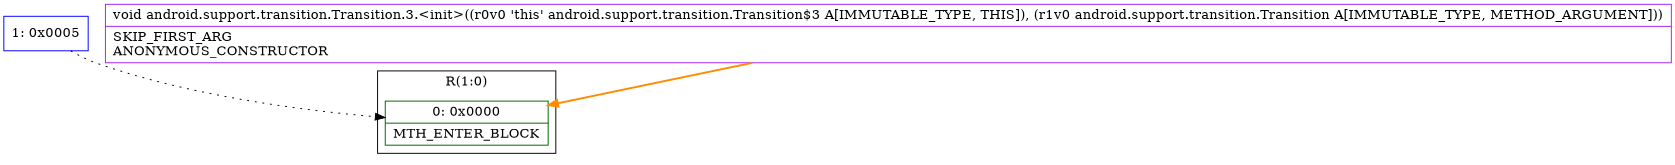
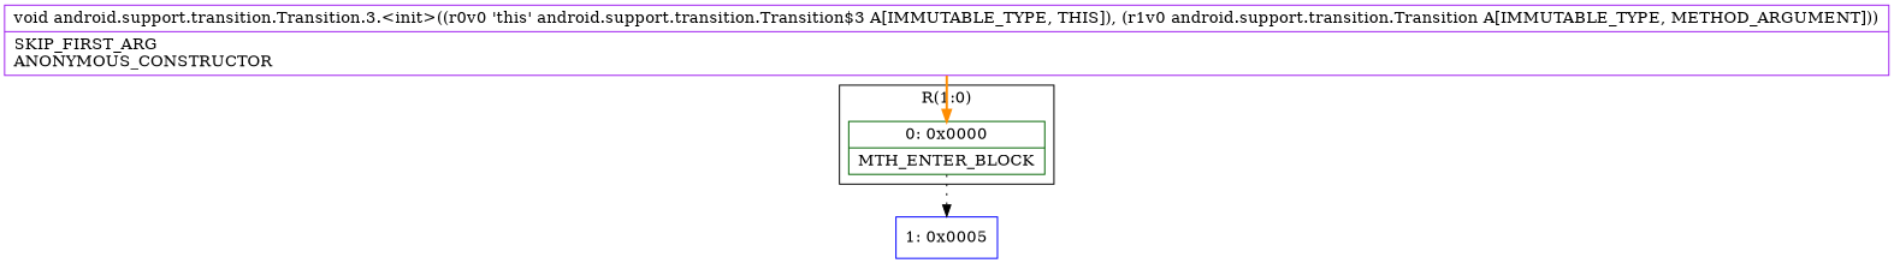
  digraph {
    node [shape=record]
    n1 [color=darkgreen label="{0\:\ 0x0000|MTH_ENTER_BLOCK\l}"]
    n2 [color=blue label="{1\:\ 0x0005}"]
    n3 [label="{void android.support.transition.Transition.3.\<init\>((r0v0 'this' android.support.transition.Transition$3 A[IMMUTABLE_TYPE, THIS]), (r1v0 android.support.transition.Transition A[IMMUTABLE_TYPE, METHOD_ARGUMENT]))  | SKIP_FIRST_ARG\lANONYMOUS_CONSTRUCTOR\l}" color=purple]
    subgraph cluster_1 {
      label="R(1:0)"
      n1
    }
-   n2 -> n1 [color=black style=dotted]
+   n1 -> n2 [color=black style=dotted]
    n3 -> n1 [color=darkorange style=bold]
  }
